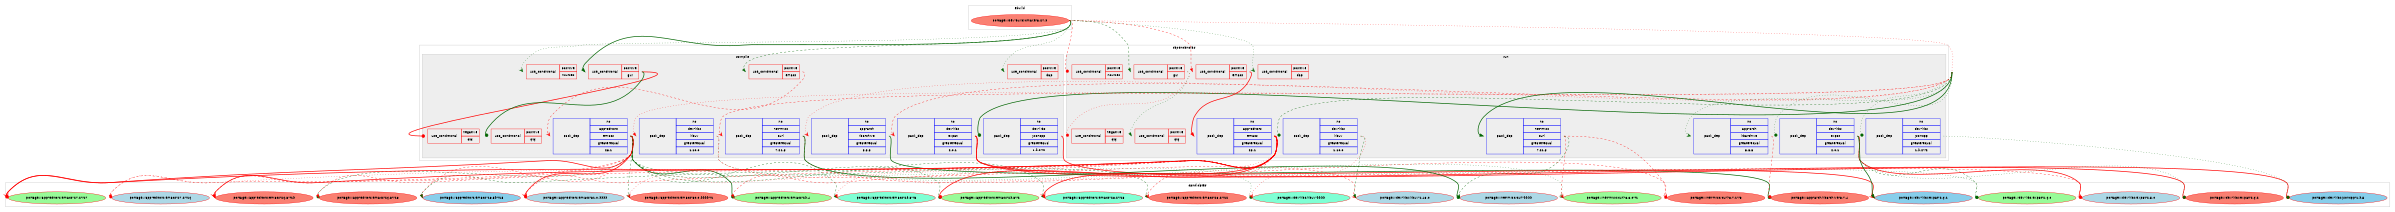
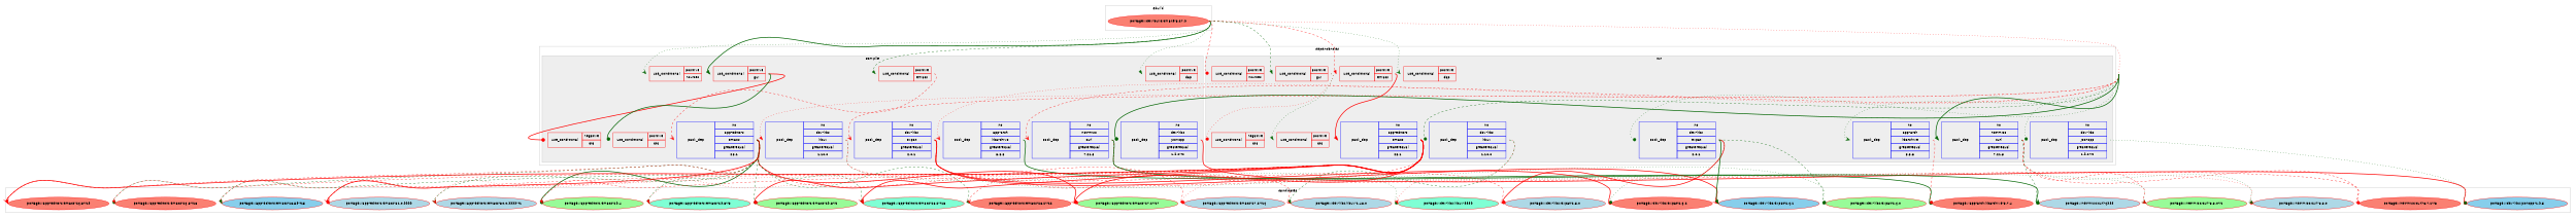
  digraph {
    compound=true
    concentrate=true
    fontname=Helvetica
    fontsize=10
    newrank=true
    rankdir=TB
    ranksep=1.5
    node [color=red fontname=Helvetica fontsize=10 style=filled]
    edge [arrowhead=dot color=red headport=w style=dashed tailport=e weight=100]
    n1 [fillcolor=salmon label="portage://dev-build/cmake-3.27.9" width=4]
    n2 [label=<<TABLE BORDER="0" CELLBORDER="1" CELLSPACING="0" CELLPADDING="4"><TR><TD ROWSPAN="3" CELLPADDING="10">use_conditional</TD></TR><TR><TD>positive</TD></TR><TR><TD>dap</TD></TR></TABLE>> shape=none style=""]
    n3 [color=blue label=<<TABLE BORDER="0" CELLBORDER="1" CELLSPACING="0" CELLPADDING="4" WIDTH="220"><TR><TD ROWSPAN="6" CELLPADDING="30">pack_dep</TD></TR><TR><TD WIDTH="110">no</TD></TR><TR><TD>app-editors</TD></TR><TR><TD>emacs</TD></TR><TR><TD>greaterequal</TD></TR><TR><TD>23.1</TD></TR></TABLE>> shape=none style=""]
    n4 [label=<<TABLE BORDER="0" CELLBORDER="1" CELLSPACING="0" CELLPADDING="4"><TR><TD ROWSPAN="3" CELLPADDING="10">use_conditional</TD></TR><TR><TD>positive</TD></TR><TR><TD>emacs</TD></TR></TABLE>> shape=none style=""]
    n5 [label=<<TABLE BORDER="0" CELLBORDER="1" CELLSPACING="0" CELLPADDING="4"><TR><TD ROWSPAN="3" CELLPADDING="10">use_conditional</TD></TR><TR><TD>negative</TD></TR><TR><TD>qt6</TD></TR></TABLE>> shape=none style=""]
    n6 [label=<<TABLE BORDER="0" CELLBORDER="1" CELLSPACING="0" CELLPADDING="4"><TR><TD ROWSPAN="3" CELLPADDING="10">use_conditional</TD></TR><TR><TD>positive</TD></TR><TR><TD>qt6</TD></TR></TABLE>> shape=none style=""]
    n7 [label=<<TABLE BORDER="0" CELLBORDER="1" CELLSPACING="0" CELLPADDING="4"><TR><TD ROWSPAN="3" CELLPADDING="10">use_conditional</TD></TR><TR><TD>positive</TD></TR><TR><TD>gui</TD></TR></TABLE>> shape=none style=""]
    n8 [label=<<TABLE BORDER="0" CELLBORDER="1" CELLSPACING="0" CELLPADDING="4"><TR><TD ROWSPAN="3" CELLPADDING="10">use_conditional</TD></TR><TR><TD>positive</TD></TR><TR><TD>ncurses</TD></TR></TABLE>> shape=none style=""]
    n9 [color=blue label=<<TABLE BORDER="0" CELLBORDER="1" CELLSPACING="0" CELLPADDING="4" WIDTH="220"><TR><TD ROWSPAN="6" CELLPADDING="30">pack_dep</TD></TR><TR><TD WIDTH="110">no</TD></TR><TR><TD>app-arch</TD></TR><TR><TD>libarchive</TD></TR><TR><TD>greaterequal</TD></TR><TR><TD>3.3.3</TD></TR></TABLE>> shape=none style=""]
    n10 [color=blue label=<<TABLE BORDER="0" CELLBORDER="1" CELLSPACING="0" CELLPADDING="4" WIDTH="220"><TR><TD ROWSPAN="6" CELLPADDING="30">pack_dep</TD></TR><TR><TD WIDTH="110">no</TD></TR><TR><TD>dev-libs</TD></TR><TR><TD>expat</TD></TR><TR><TD>greaterequal</TD></TR><TR><TD>2.0.1</TD></TR></TABLE>> shape=none style=""]
    n11 [color=blue label=<<TABLE BORDER="0" CELLBORDER="1" CELLSPACING="0" CELLPADDING="4" WIDTH="220"><TR><TD ROWSPAN="6" CELLPADDING="30">pack_dep</TD></TR><TR><TD WIDTH="110">no</TD></TR><TR><TD>dev-libs</TD></TR><TR><TD>jsoncpp</TD></TR><TR><TD>greaterequal</TD></TR><TR><TD>1.9.2-r2</TD></TR></TABLE>> shape=none style=""]
    n12 [color=blue label=<<TABLE BORDER="0" CELLBORDER="1" CELLSPACING="0" CELLPADDING="4" WIDTH="220"><TR><TD ROWSPAN="6" CELLPADDING="30">pack_dep</TD></TR><TR><TD WIDTH="110">no</TD></TR><TR><TD>dev-libs</TD></TR><TR><TD>libuv</TD></TR><TR><TD>greaterequal</TD></TR><TR><TD>1.10.0</TD></TR></TABLE>> shape=none style=""]
    n13 [color=blue label=<<TABLE BORDER="0" CELLBORDER="1" CELLSPACING="0" CELLPADDING="4" WIDTH="220"><TR><TD ROWSPAN="6" CELLPADDING="30">pack_dep</TD></TR><TR><TD WIDTH="110">no</TD></TR><TR><TD>net-misc</TD></TR><TR><TD>curl</TD></TR><TR><TD>greaterequal</TD></TR><TR><TD>7.21.5</TD></TR></TABLE>> shape=none style=""]
    n14 [label=<<TABLE BORDER="0" CELLBORDER="1" CELLSPACING="0" CELLPADDING="4"><TR><TD ROWSPAN="3" CELLPADDING="10">use_conditional</TD></TR><TR><TD>positive</TD></TR><TR><TD>dap</TD></TR></TABLE>> shape=none style=""]
    n15 [color=blue label=<<TABLE BORDER="0" CELLBORDER="1" CELLSPACING="0" CELLPADDING="4" WIDTH="220"><TR><TD ROWSPAN="6" CELLPADDING="30">pack_dep</TD></TR><TR><TD WIDTH="110">no</TD></TR><TR><TD>app-editors</TD></TR><TR><TD>emacs</TD></TR><TR><TD>greaterequal</TD></TR><TR><TD>23.1</TD></TR></TABLE>> shape=none style=""]
    n16 [label=<<TABLE BORDER="0" CELLBORDER="1" CELLSPACING="0" CELLPADDING="4"><TR><TD ROWSPAN="3" CELLPADDING="10">use_conditional</TD></TR><TR><TD>positive</TD></TR><TR><TD>emacs</TD></TR></TABLE>> shape=none style=""]
    n17 [label=<<TABLE BORDER="0" CELLBORDER="1" CELLSPACING="0" CELLPADDING="4"><TR><TD ROWSPAN="3" CELLPADDING="10">use_conditional</TD></TR><TR><TD>negative</TD></TR><TR><TD>qt6</TD></TR></TABLE>> shape=none style=""]
    n18 [label=<<TABLE BORDER="0" CELLBORDER="1" CELLSPACING="0" CELLPADDING="4"><TR><TD ROWSPAN="3" CELLPADDING="10">use_conditional</TD></TR><TR><TD>positive</TD></TR><TR><TD>qt6</TD></TR></TABLE>> shape=none style=""]
    n19 [label=<<TABLE BORDER="0" CELLBORDER="1" CELLSPACING="0" CELLPADDING="4"><TR><TD ROWSPAN="3" CELLPADDING="10">use_conditional</TD></TR><TR><TD>positive</TD></TR><TR><TD>gui</TD></TR></TABLE>> shape=none style=""]
    n20 [color=blue label=<<TABLE BORDER="0" CELLBORDER="1" CELLSPACING="0" CELLPADDING="4" WIDTH="220"><TR><TD ROWSPAN="6" CELLPADDING="30">pack_dep</TD></TR><TR><TD WIDTH="110">no</TD></TR><TR><TD>dev-libs</TD></TR><TR><TD>jsoncpp</TD></TR><TR><TD>greaterequal</TD></TR><TR><TD>1.9.2-r2</TD></TR></TABLE>> shape=none style=""]
    n21 [label=<<TABLE BORDER="0" CELLBORDER="1" CELLSPACING="0" CELLPADDING="4"><TR><TD ROWSPAN="3" CELLPADDING="10">use_conditional</TD></TR><TR><TD>positive</TD></TR><TR><TD>ncurses</TD></TR></TABLE>> shape=none style=""]
    n22 [color=blue label=<<TABLE BORDER="0" CELLBORDER="1" CELLSPACING="0" CELLPADDING="4" WIDTH="220"><TR><TD ROWSPAN="6" CELLPADDING="30">pack_dep</TD></TR><TR><TD WIDTH="110">no</TD></TR><TR><TD>app-arch</TD></TR><TR><TD>libarchive</TD></TR><TR><TD>greaterequal</TD></TR><TR><TD>3.3.3</TD></TR></TABLE>> shape=none style=""]
    n23 [color=blue label=<<TABLE BORDER="0" CELLBORDER="1" CELLSPACING="0" CELLPADDING="4" WIDTH="220"><TR><TD ROWSPAN="6" CELLPADDING="30">pack_dep</TD></TR><TR><TD WIDTH="110">no</TD></TR><TR><TD>dev-libs</TD></TR><TR><TD>expat</TD></TR><TR><TD>greaterequal</TD></TR><TR><TD>2.0.1</TD></TR></TABLE>> shape=none style=""]
    n24 [color=blue label=<<TABLE BORDER="0" CELLBORDER="1" CELLSPACING="0" CELLPADDING="4" WIDTH="220"><TR><TD ROWSPAN="6" CELLPADDING="30">pack_dep</TD></TR><TR><TD WIDTH="110">no</TD></TR><TR><TD>dev-libs</TD></TR><TR><TD>libuv</TD></TR><TR><TD>greaterequal</TD></TR><TR><TD>1.10.0</TD></TR></TABLE>> shape=none style=""]
    n25 [color=blue label=<<TABLE BORDER="0" CELLBORDER="1" CELLSPACING="0" CELLPADDING="4" WIDTH="220"><TR><TD ROWSPAN="6" CELLPADDING="30">pack_dep</TD></TR><TR><TD WIDTH="110">no</TD></TR><TR><TD>net-misc</TD></TR><TR><TD>curl</TD></TR><TR><TD>greaterequal</TD></TR><TR><TD>7.21.5</TD></TR></TABLE>> shape=none style=""]
    n26 [fillcolor=skyblue label="portage://app-editors/emacs-18.59-r15" width=4]
    n27 [fillcolor=salmon label="portage://app-editors/emacs-26.3-r18" width=4]
    n28 [fillcolor=salmon label="portage://app-editors/emacs-26.3-r19" width=4]
    n29 [fillcolor=lightblue label="portage://app-editors/emacs-27.2-r16" width=4]
    n30 [fillcolor=palegreen label="portage://app-editors/emacs-27.2-r17" width=4]
    n31 [fillcolor=salmon label="portage://app-editors/emacs-28.2-r12" width=4]
    n32 [fillcolor=aquamarine label="portage://app-editors/emacs-28.2-r13" width=4]
    n33 [fillcolor=palegreen label="portage://app-editors/emacs-29.3-r2" width=4]
    n34 [fillcolor=aquamarine label="portage://app-editors/emacs-29.3-r3" width=4]
    n35 [fillcolor=palegreen label="portage://app-editors/emacs-29.4" width=4]
-   n36 [fillcolor=salmon label="portage://app-editors/emacs-30.0.9999-r1" width=4]
+   n36 [fillcolor=lightblue label="portage://app-editors/emacs-30.0.9999-r1" width=4]
    n37 [fillcolor=lightblue label="portage://app-editors/emacs-31.0.9999" width=4]
    n38 [fillcolor=salmon label="portage://app-arch/libarchive-3.7.4" width=4]
    n39 [fillcolor=lightblue label="portage://dev-libs/expat-2.5.0" width=4]
    n40 [fillcolor=palegreen label="portage://dev-libs/expat-2.6.0" width=4]
    n41 [fillcolor=skyblue label="portage://dev-libs/expat-2.6.1" width=4]
    n42 [fillcolor=salmon label="portage://dev-libs/expat-2.6.2" width=4]
    n43 [fillcolor=skyblue label="portage://dev-libs/jsoncpp-1.9.5" width=4]
    n44 [fillcolor=lightblue label="portage://dev-libs/libuv-1.48.0" width=4]
    n45 [fillcolor=aquamarine label="portage://dev-libs/libuv-9999" width=4]
    n46 [fillcolor=salmon label="portage://net-misc/curl-8.7.1-r3" width=4]
+   n47 [fillcolor=lightblue label="portage://net-misc/curl-8.8.0" width=4]
    n48 [fillcolor=palegreen label="portage://net-misc/curl-8.8.0-r1" width=4]
-   n49 [fillcolor=lightblue label="portage://net-misc/curl-9999" width=4]
+   n49 [fillcolor=lightblue label="portage://net-misc/curl-6999" width=4]
    subgraph cluster_1 {
      color=gray
      label=<<i>ebuild</i>>
      rank=same
      n1
    }
    subgraph cluster_2 {
      color=gray
      label=<<i>dependencies</i>>
      subgraph cluster_3 {
        color=gray
        fillcolor="#eeeeee"
        label=<<i>compile</i>>
        style=filled
        subgraph sub_4 {
          color=gray
          fillcolor="#eeeeee"
          label=<<i>compile</i>>
          style=filled
          n2
        }
        subgraph sub_5 {
          color=gray
          fillcolor="#eeeeee"
          label=<<i>compile</i>>
          style=filled
          n4
          subgraph sub_6 {
            color=gray
            fillcolor="#eeeeee"
            label=<<i>compile</i>>
            style=filled
            n3
          }
        }
        subgraph sub_7 {
          color=gray
          fillcolor="#eeeeee"
          label=<<i>compile</i>>
          style=filled
          n7
          subgraph sub_8 {
            color=gray
            fillcolor="#eeeeee"
            label=<<i>compile</i>>
            style=filled
            n5
          }
          subgraph sub_9 {
            color=gray
            fillcolor="#eeeeee"
            label=<<i>compile</i>>
            style=filled
            n6
          }
        }
        subgraph sub_10 {
          color=gray
          fillcolor="#eeeeee"
          label=<<i>compile</i>>
          style=filled
          n8
        }
        subgraph sub_11 {
          color=gray
          fillcolor="#eeeeee"
          label=<<i>compile</i>>
          style=filled
          n9
        }
        subgraph sub_12 {
          color=gray
          fillcolor="#eeeeee"
          label=<<i>compile</i>>
          style=filled
          n10
        }
        subgraph sub_13 {
          color=gray
          fillcolor="#eeeeee"
          label=<<i>compile</i>>
          style=filled
          n11
        }
        subgraph sub_14 {
          color=gray
          fillcolor="#eeeeee"
          label=<<i>compile</i>>
          style=filled
          n12
        }
        subgraph sub_15 {
          color=gray
          fillcolor="#eeeeee"
          label=<<i>compile</i>>
          style=filled
          n13
        }
      }
      subgraph cluster_16 {
        color=gray
        fillcolor="#eeeeee"
        label=<<i>compile and run</i>>
        style=filled
      }
      subgraph cluster_17 {
        color=gray
        fillcolor="#eeeeee"
        label=<<i>run</i>>
        style=filled
        subgraph sub_18 {
          color=gray
          fillcolor="#eeeeee"
          label=<<i>run</i>>
          style=filled
          n14
        }
        subgraph sub_19 {
          color=gray
          fillcolor="#eeeeee"
          label=<<i>run</i>>
          style=filled
          n16
          subgraph sub_20 {
            color=gray
            fillcolor="#eeeeee"
            label=<<i>run</i>>
            style=filled
            n15
          }
        }
        subgraph sub_21 {
          color=gray
          fillcolor="#eeeeee"
          label=<<i>run</i>>
          style=filled
          n19
          subgraph sub_22 {
            color=gray
            fillcolor="#eeeeee"
            label=<<i>run</i>>
            style=filled
            n17
          }
          subgraph sub_23 {
            color=gray
            fillcolor="#eeeeee"
            label=<<i>run</i>>
            style=filled
            n18
          }
        }
        subgraph sub_24 {
          color=gray
          fillcolor="#eeeeee"
          label=<<i>run</i>>
          style=filled
          n20
        }
        subgraph sub_25 {
          color=gray
          fillcolor="#eeeeee"
          label=<<i>run</i>>
          style=filled
          n21
        }
        subgraph sub_26 {
          color=gray
          fillcolor="#eeeeee"
          label=<<i>run</i>>
          style=filled
          n22
        }
        subgraph sub_27 {
          color=gray
          fillcolor="#eeeeee"
          label=<<i>run</i>>
          style=filled
          n23
        }
        subgraph sub_28 {
          color=gray
          fillcolor="#eeeeee"
          label=<<i>run</i>>
          style=filled
          n24
        }
        subgraph sub_29 {
          color=gray
          fillcolor="#eeeeee"
          label=<<i>run</i>>
          style=filled
          n25
        }
      }
    }
    subgraph cluster_30 {
      color=gray
      label=<<i>candidates</i>>
      rank=same
      subgraph sub_31 {
        color=black
        label=<<i>candidates</i>>
        nodesep=1
        rank=same
        n26
        n27
        n28
        n29
        n30
        n31
        n32
        n33
        n34
        n35
        n36
        n37
      }
      subgraph sub_32 {
        color=black
        label=<<i>candidates</i>>
        nodesep=1
        rank=same
        n38
      }
      subgraph sub_33 {
        color=black
        label=<<i>candidates</i>>
        nodesep=1
        rank=same
        n39
        n40
        n41
        n42
      }
      subgraph sub_34 {
        color=black
        label=<<i>candidates</i>>
        nodesep=1
        rank=same
        n43
      }
      subgraph sub_35 {
        color=black
        label=<<i>candidates</i>>
        nodesep=1
        rank=same
        n44
        n45
      }
      subgraph sub_36 {
        color=black
        label=<<i>candidates</i>>
        nodesep=1
        rank=same
        n46
+       n47
        n48
        n49
      }
      subgraph sub_37 {
        color=black
        label=<<i>candidates</i>>
        nodesep=1
        rank=same
        n26
        n27
        n28
        n29
        n30
        n31
        n32
        n33
        n34
        n35
        n36
        n37
      }
      subgraph sub_38 {
        color=black
        label=<<i>candidates</i>>
        nodesep=1
        rank=same
        n38
      }
      subgraph sub_39 {
        color=black
        label=<<i>candidates</i>>
        nodesep=1
        rank=same
        n39
        n40
        n41
        n42
      }
      subgraph sub_40 {
        color=black
        label=<<i>candidates</i>>
        nodesep=1
        rank=same
        n43
      }
      subgraph sub_41 {
        color=black
        label=<<i>candidates</i>>
        nodesep=1
        rank=same
        n44
        n45
      }
      subgraph sub_42 {
        color=black
        label=<<i>candidates</i>>
        nodesep=1
        rank=same
        n46
+       n47
        n48
        n49
      }
    }
    n1 -> n2 [arrowhead=normal color=darkgreen style=dotted weight=20]
    n1 -> n4 [arrowhead=normal color=darkgreen weight=20]
    n1 -> n7 [arrowhead=normal color=darkgreen style=bold weight=20]
    n1 -> n8 [arrowhead=vee color=darkgreen style=dotted weight=20]
    n1 -> n9 [arrowhead=vee style=dotted weight=20]
    n1 -> n10 [arrowhead=vee weight=20]
    n1 -> n11 [color=darkgreen style=bold weight=20]
    n1 -> n12 [arrowhead=normal style=dotted weight=20]
    n1 -> n13 [arrowhead=vee weight=20]
    n1 -> n14 [arrowhead=vee color=darkgreen style=dotted weight=20]
    n1 -> n16 [arrowhead=normal weight=20]
    n1 -> n19 [arrowhead=normal color=darkgreen weight=20]
    n1 -> n20 [color=darkgreen style=dotted weight=20]
    n1 -> n21 [weight=20]
    n1 -> n22 [arrowhead=vee color=darkgreen style=dotted weight=20]
    n1 -> n23 [color=darkgreen style=dotted weight=20]
    n1 -> n24 [color=darkgreen weight=20]
    n1 -> n25 [arrowhead=normal color=darkgreen style=bold weight=20]
    n3 -> n26 [arrowhead=normal]
    n3 -> n27 [color=darkgreen]
    n3 -> n28 [arrowhead=normal]
    n3 -> n29 [arrowhead=normal]
    n3 -> n30 [arrowhead=vee style=bold]
    n3 -> n31 [arrowhead=normal color=darkgreen]
    n3 -> n32 [arrowhead=normal color=darkgreen]
    n3 -> n33 [color=darkgreen]
    n3 -> n34 [arrowhead=normal color=darkgreen]
    n3 -> n35 [color=darkgreen style=bold]
    n3 -> n36 [arrowhead=vee color=darkgreen]
    n3 -> n37 [arrowhead=vee style=bold]
    n4 -> n3 [arrowhead=vee weight=20]
    n7 -> n5 [style=bold weight=20]
    n7 -> n6 [color=darkgreen style=bold weight=20]
    n9 -> n38 [color=darkgreen style=bold]
    n10 -> n39 [arrowhead=vee]
    n10 -> n40 [color=darkgreen style=dotted]
    n10 -> n41 [arrowhead=vee style=bold]
    n10 -> n42 [style=bold]
    n11 -> n43 [style=bold]
    n12 -> n44 [arrowhead=vee]
    n12 -> n45 [color=darkgreen style=dotted]
    n13 -> n46
+   n13 -> n47 [style=dotted]
    n13 -> n48 [arrowhead=vee color=darkgreen style=dotted]
    n13 -> n49 [color=darkgreen style=bold]
    n15 -> n26 [arrowhead=normal color=darkgreen]
    n15 -> n27 [arrowhead=normal]
    n15 -> n28 [arrowhead=vee style=bold]
    n15 -> n29 [style=dotted]
    n15 -> n30 [style=bold]
    n15 -> n31 [arrowhead=vee]
    n15 -> n32 [arrowhead=vee style=bold]
    n15 -> n33 [style=bold]
    n15 -> n34 [arrowhead=normal style=dotted]
    n15 -> n35 [arrowhead=normal]
    n15 -> n36 [arrowhead=vee style=dotted]
    n15 -> n37
    n16 -> n15 [arrowhead=normal style=bold weight=20]
    n19 -> n17 [style=dotted weight=20]
    n19 -> n18 [arrowhead=normal color=darkgreen style=dotted weight=20]
    n20 -> n43 [color=darkgreen style=dotted]
    n22 -> n38
    n23 -> n39 [style=bold]
    n23 -> n40 [color=darkgreen]
    n23 -> n41 [arrowhead=normal color=darkgreen style=bold]
    n23 -> n42 [color=darkgreen style=dotted]
    n24 -> n44 [arrowhead=normal color=darkgreen]
    n24 -> n45 [arrowhead=vee style=dotted]
    n25 -> n46 [arrowhead=vee]
+   n25 -> n47 [arrowhead=vee color=darkgreen style=dotted]
    n25 -> n48 [arrowhead=vee]
    n25 -> n49 [arrowhead=vee color=darkgreen]
  }
